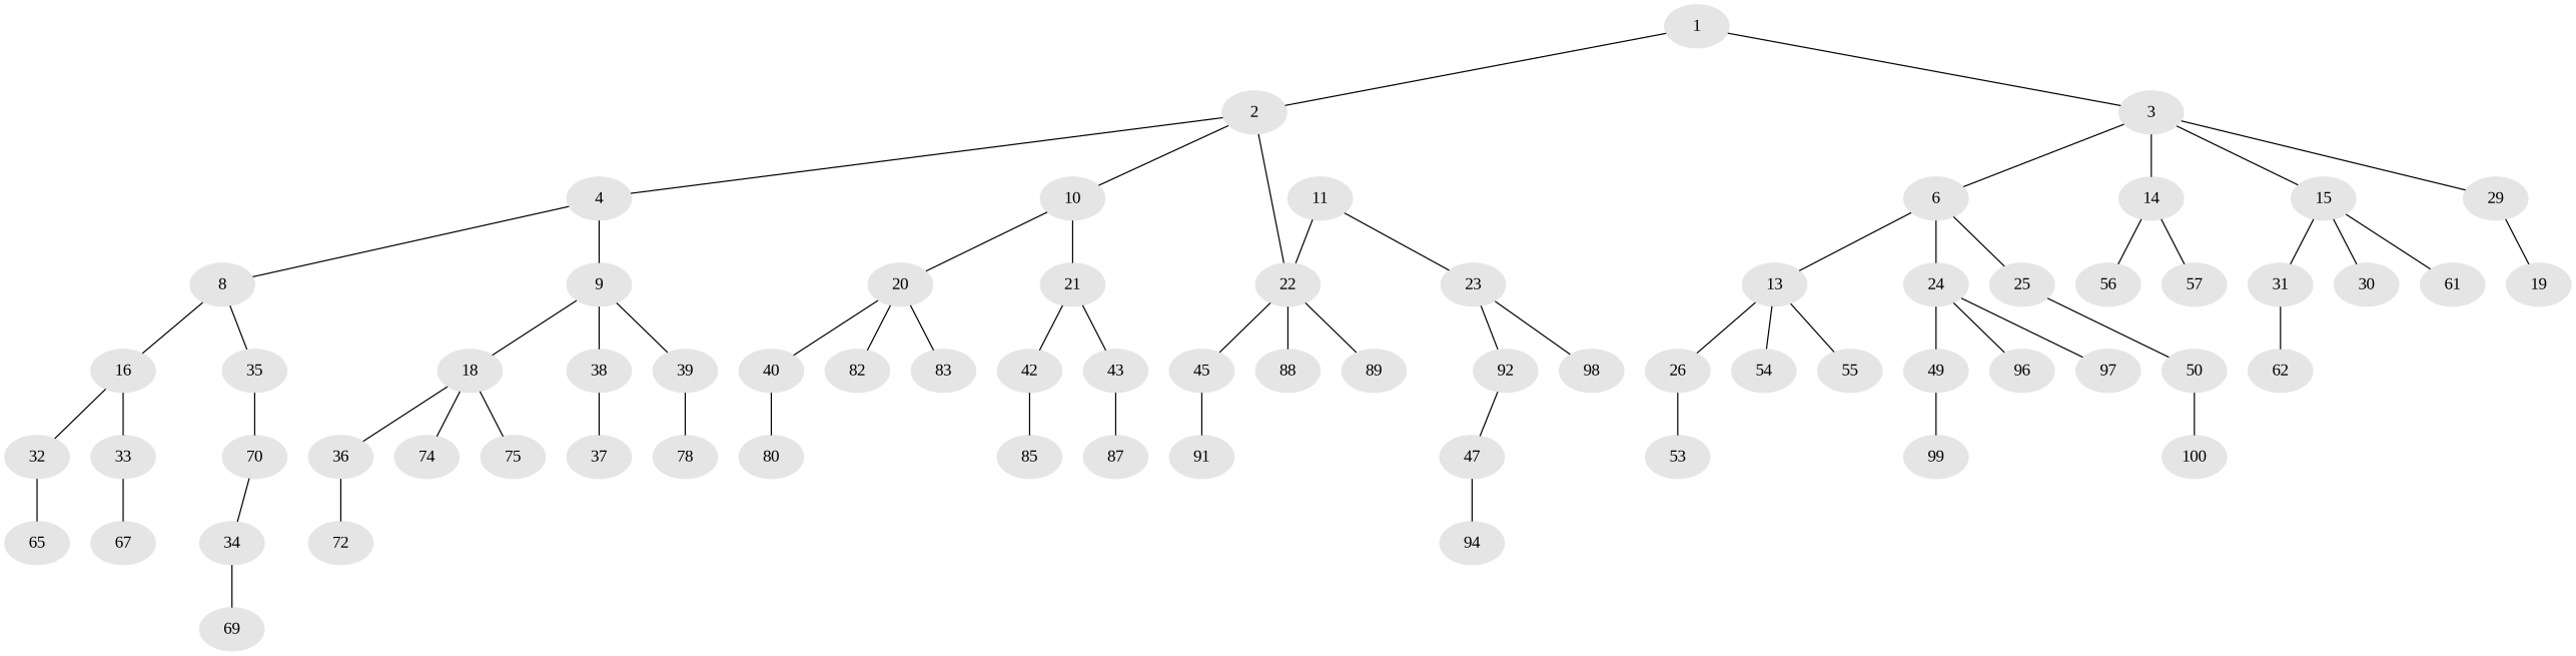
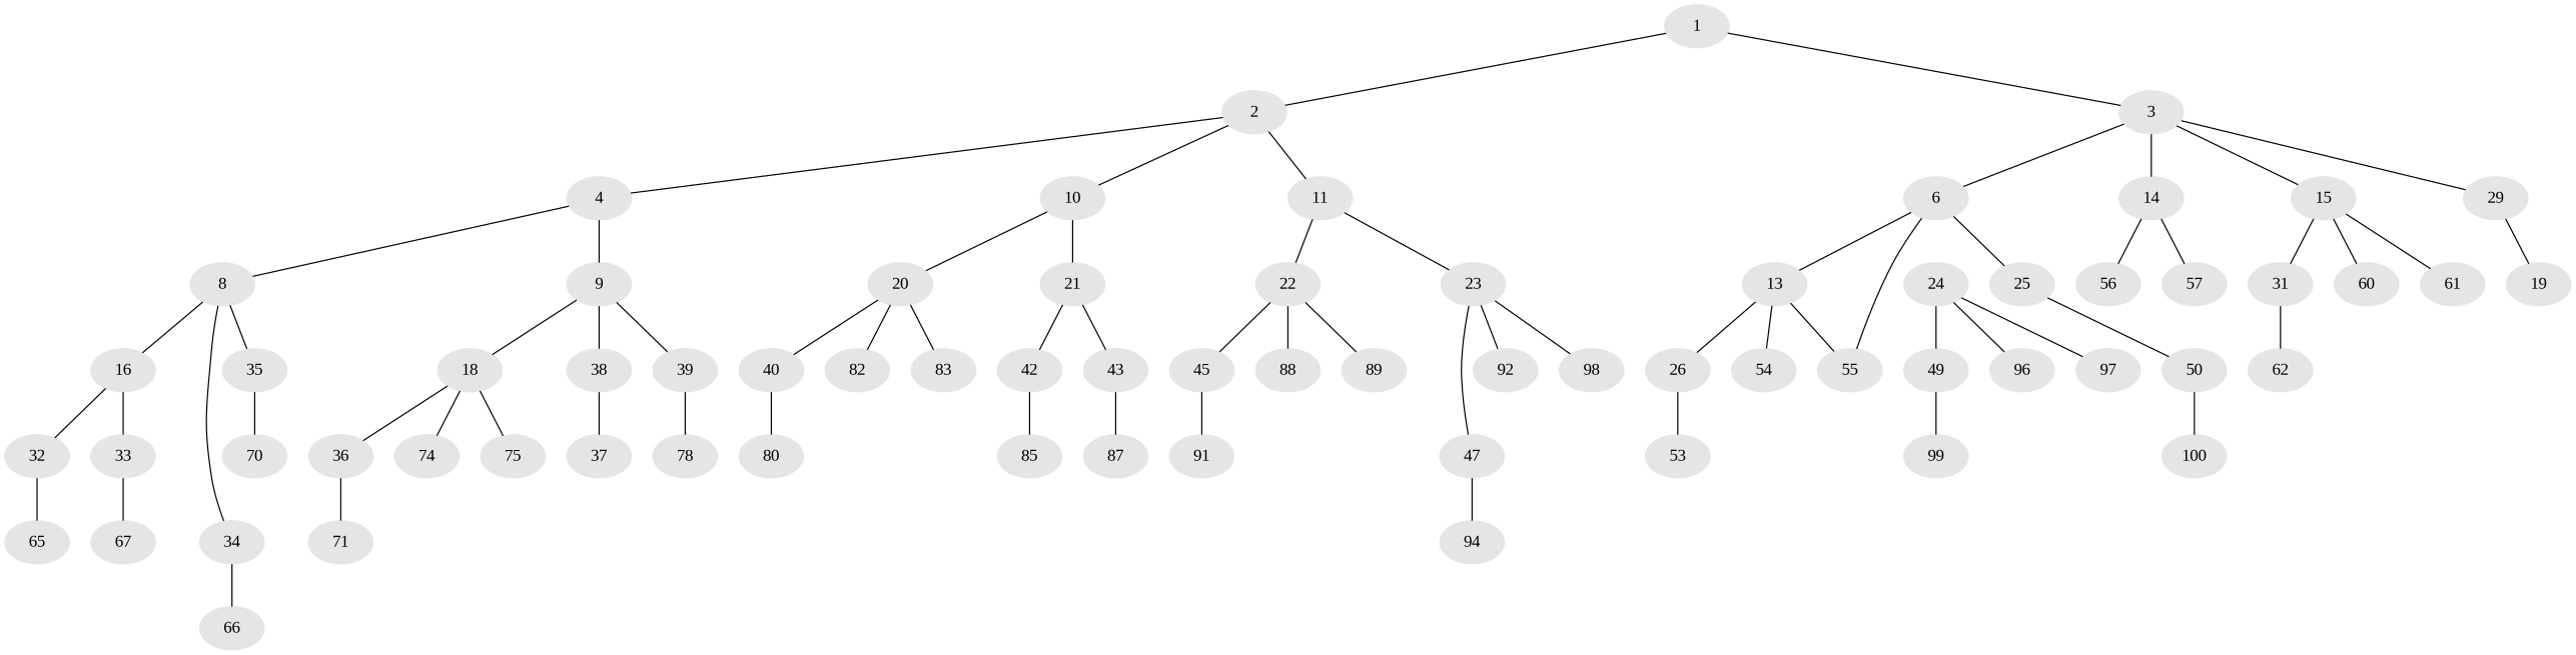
  graph {
    fontname="Liberation Serif"
    node [color=gray90 fontname="Liberation Serif" latent=0.166667 style=filled]
    edge [fontname="Liberation Serif"]
    2 [latent=1 super="+5"]
    4 [latent=0.5]
    10 [latent=0.333333]
    11 [latent=0.333333]
    1 [latent=""]
    3 [latent=1 super="+7"]
    6 [latent=0.5 super="+12"]
    14 [latent=0.333333 super="+28"]
    15 [latent=0.333333 super="+30"]
    29 [latent=0.25 super="+58"]
    8 [latent=0.333333 super="+17"]
    9 [latent=0.333333 super="+19"]
    20 [latent=0.25 super="+41"]
    21 [latent=0.25]
    22 [latent=0.25 super="+44"]
    23 [latent=0.25 super="+46"]
    13 [latent=0.333333 super="+27"]
    24 [latent=0.25 super="+48"]
    25 [latent=0.25 super="+51"]
    56 [latent=0.2]
    57 [latent=0.2]
    31 [latent=0.25 super="+63"]
-   60 [latent=0.2 label=30]
+   60 [latent=0.2]
    61 [latent=0.2]
    16 [latent=0.25]
    34 [latent=0.2 super="+68"]
    35 [latent=0.2 super="+71"]
    18 [latent=0.25 super="+37"]
    38 [latent=0.2 super="+76"]
    39 [latent=0.2 super="+79"]
    26 [latent=0.25 super="+52"]
    54 [latent=0.2]
    55 [latent=0.2]
    49 [latent=0.2 super="+98"]
    96
    97
    50 [latent=0.2]
    32 [latent=0.2 super="+64"]
    33 [latent=0.2 super="+66"]
-   69
+   69 [label=66]
    70
    36 [latent=0.2 super="+73"]
    74
    75
    n45 [label=37]
    78
    40 [latent=0.2 super="+81"]
    82
    83
    42 [latent=0.2 super="+84"]
    43 [latent=0.2 super="+86"]
    45 [latent=0.2 super="+90"]
    88
    89
    47 [latent=0.2 super="+95"]
    92
    n57 [label=98]
    53 [latent=0.2]
    n59 [label=19 latent=0.2]
    62 [latent=0.2]
    65
    67
-   72
+   72 [label=71]
    80
    85
    87
    91
    94
    99
    100
    2 -- 4
    2 -- 10
-   2 -- 22
+   2 -- 11
    4 -- 8
    4 -- 9
    10 -- 20
    10 -- 21
    11 -- 22
    11 -- 23
    1 -- 2
    1 -- 3
    3 -- 6
    3 -- 14
    3 -- 15
    3 -- 29
    6 -- 13
-   6 -- 24
+   6 -- 55
    6 -- 25
    14 -- 56
    14 -- 57
    15 -- 31
    15 -- 60
    15 -- 61
    29 -- n59
    8 -- 16
-   70 -- 34
+   8 -- 34
    8 -- 35
    9 -- 18
    9 -- 38
    9 -- 39
    20 -- 40
    20 -- 82
    20 -- 83
    21 -- 42
    21 -- 43
    22 -- 45
    22 -- 88
    22 -- 89
-   92 -- 47
+   23 -- 47
    23 -- 92
    23 -- n57
    13 -- 26
    13 -- 54
    13 -- 55
    24 -- 49
    24 -- 96
    24 -- 97
    25 -- 50
    31 -- 62
    16 -- 32
    16 -- 33
    34 -- 69
    35 -- 70
    18 -- 36
    18 -- 74
    18 -- 75
    38 -- n45
    39 -- 78
    26 -- 53
    49 -- 99
    50 -- 100
    32 -- 65
    33 -- 67
    36 -- 72
    40 -- 80
    42 -- 85
    43 -- 87
    45 -- 91
    47 -- 94
  }
